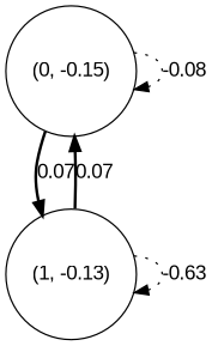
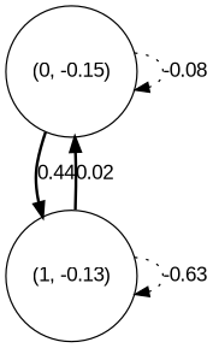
  digraph {
    fontname="Liberation Sans"
    node [shape=circle fontname="Liberation Sans"]
    edge [style=dotted fontname="Liberation Sans"]
    n1 [label="(0, -0.15)"]
    n2 [label="(1, -0.13)"]
    n1 -> n1 [label=-0.08]
-   n1 -> n2 [label=0.07 style=bold]
-   n2 -> n1 [label=0.07 style=bold]
+   n1 -> n2 [label=0.44 style=bold]
+   n2 -> n1 [label=0.02 style=bold]
    n2 -> n2 [label=-0.63]
  }
